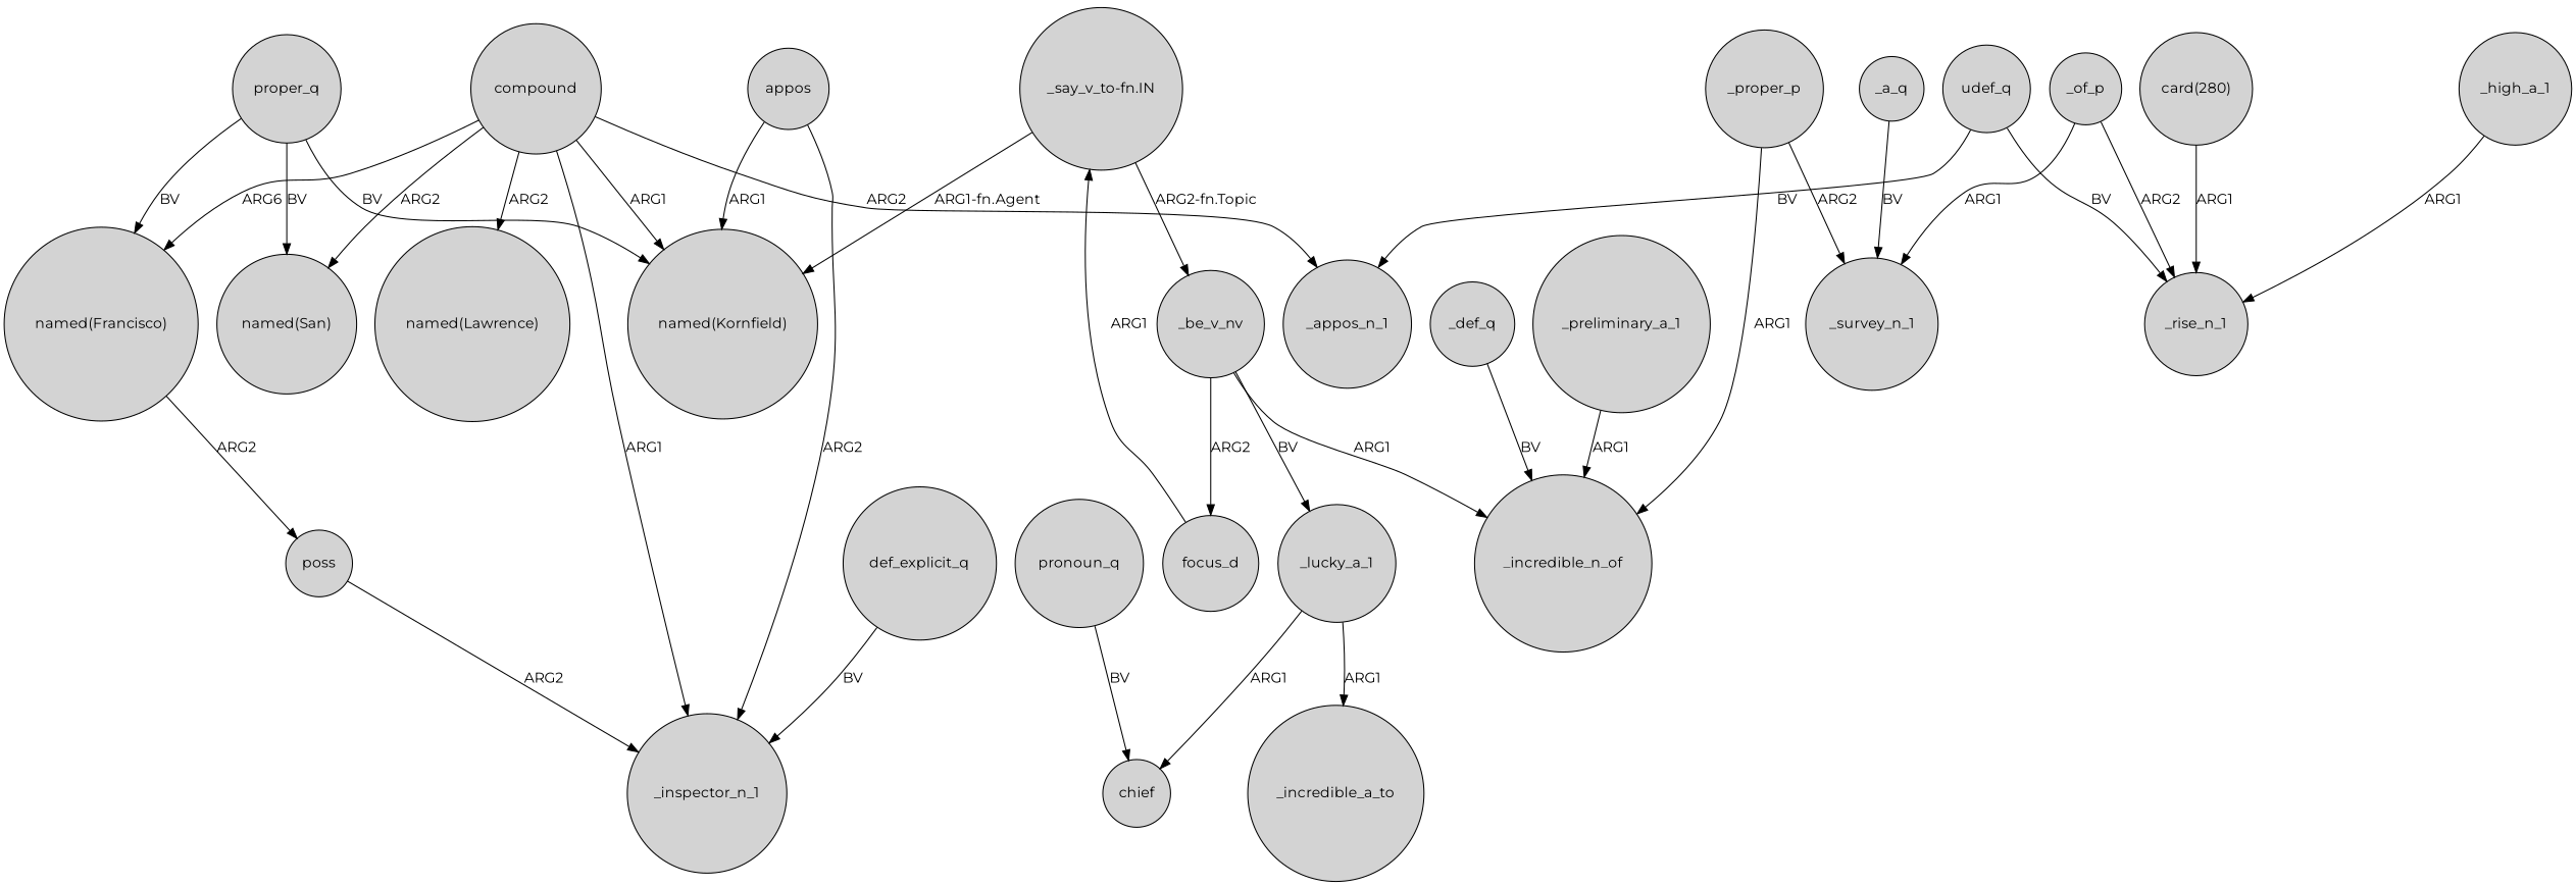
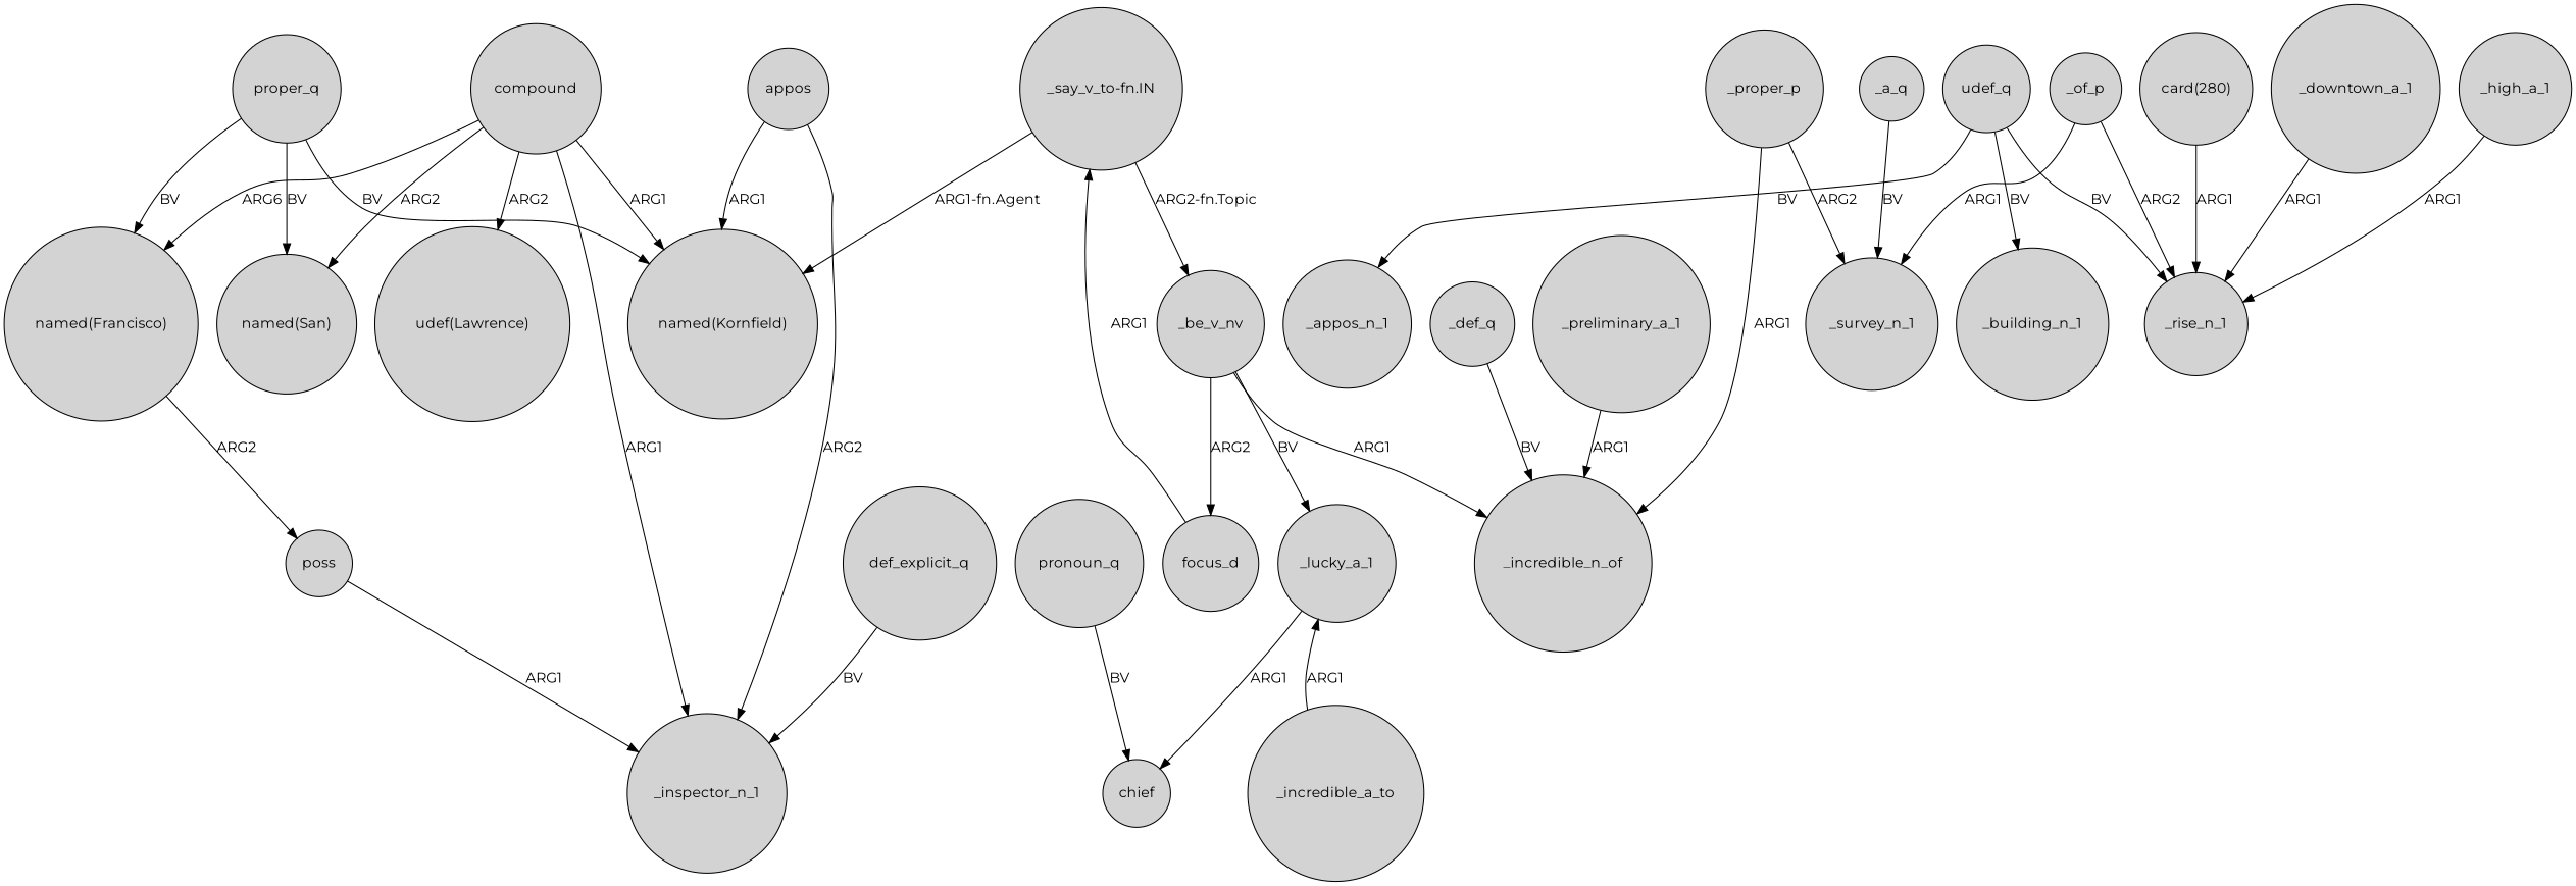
  digraph {
    fontname=Montserrat
    node [fontname=Montserrat shape=circle style=filled]
    edge [fontname=Montserrat]
    compound
-   "named(Lawrence)"
+   "named(Lawrence)" [label="udef(Lawrence)"]
    "named(Francisco)"
    "named(San)"
    "named(Kornfield)"
    _inspector_n_1
    n7 [label=_appos_n_1]
    poss
    _of_p
    _survey_n_1
    _rise_n_1
    _be_v_nv
    _lucky_a_1
    n14 [label=_incredible_n_of]
    focus_d
    n16 [label=chief]
    proper_q
    udef_q
+   _building_n_1
    n20 [label=_proper_p]
+   _downtown_a_1
    n22 [label=_def_q]
    _a_q
    appos
    pronoun_q
    def_explicit_q
    _high_a_1
    "_say_v_to-fn.IN"
    n29 [label="card(280)"]
    _preliminary_a_1
    _incredible_a_to
    compound -> "named(Lawrence)" [label=ARG2]
    compound -> "named(Francisco)" [label=ARG6]
    compound -> "named(San)" [label=ARG2]
    compound -> "named(Kornfield)" [label=ARG1]
    compound -> _inspector_n_1 [label=ARG1]
-   compound -> n7 [label=ARG2]
    "named(Francisco)" -> poss [label=ARG2]
-   poss -> _inspector_n_1 [label=ARG2]
+   poss -> _inspector_n_1 [label=ARG1]
    _of_p -> _survey_n_1 [label=ARG1]
    _of_p -> _rise_n_1 [label=ARG2]
    _be_v_nv -> _lucky_a_1 [label=BV]
    _be_v_nv -> n14 [label=ARG1]
    _be_v_nv -> focus_d [label=ARG2]
    _lucky_a_1 -> n16 [label=ARG1]
    focus_d -> "_say_v_to-fn.IN" [label=ARG1]
    proper_q -> "named(Francisco)" [label=BV]
    proper_q -> "named(San)" [label=BV]
    proper_q -> "named(Kornfield)" [label=BV]
    udef_q -> n7 [label=BV]
    udef_q -> _rise_n_1 [label=BV]
+   udef_q -> _building_n_1 [label=BV]
    n20 -> _survey_n_1 [label=ARG2]
    n20 -> n14 [label=ARG1]
+   _downtown_a_1 -> _rise_n_1 [label=ARG1]
    n22 -> n14 [label=BV]
    _a_q -> _survey_n_1 [label=BV]
    appos -> "named(Kornfield)" [label=ARG1]
    appos -> _inspector_n_1 [label=ARG2]
    pronoun_q -> n16 [label=BV]
    def_explicit_q -> _inspector_n_1 [label=BV]
    _high_a_1 -> _rise_n_1 [label=ARG1]
    "_say_v_to-fn.IN" -> "named(Kornfield)" [label="ARG1-fn.Agent"]
    "_say_v_to-fn.IN" -> _be_v_nv [label="ARG2-fn.Topic"]
    n29 -> _rise_n_1 [label=ARG1]
    _preliminary_a_1 -> n14 [label=ARG1]
-   _lucky_a_1 -> _incredible_a_to [label=ARG1]
+   _incredible_a_to -> _lucky_a_1 [label=ARG1]
  }
